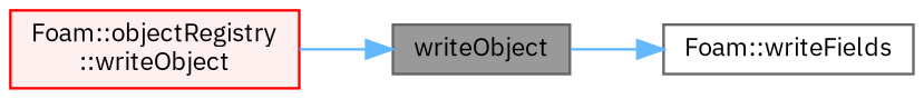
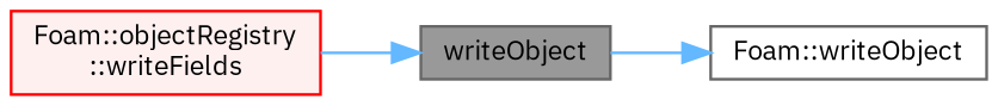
  digraph {
    fontname="IBM Plex Sans"
    rankdir=LR
    node [fontname="IBM Plex Sans" fontsize=10 shape=box style=filled]
    edge [color=steelblue1 fontname="IBM Plex Sans" fontsize=10 labelfontname=Helvetica labelfontsize=10 style=solid]
    n1 [color=gray40 fillcolor=grey60 fontcolor=black height=0.2 label=writeObject width=0.4]
-   n2 [color=grey40 fillcolor=white height=0.2 label="Foam::writeFields" width=0.4]
-   n3 [color=red fillcolor="#FFF0F0" height=0.2 label="Foam::objectRegistry\l::writeObject" width=0.4]
+   n2 [color=grey40 fillcolor=white height=0.2 label="Foam::writeObject" width=0.4]
+   n3 [color=red fillcolor="#FFF0F0" height=0.2 label="Foam::objectRegistry\l::writeFields" width=0.4]
    n1 -> n2
    n3 -> n1
  }
